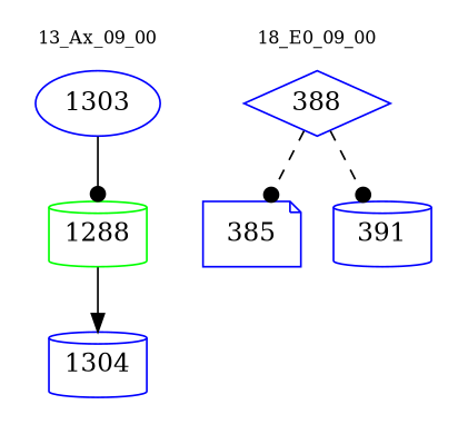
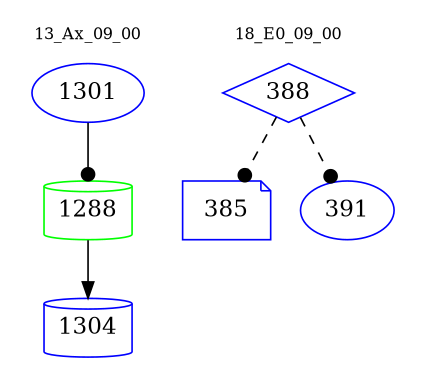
  digraph {
    node [color=blue shape=ellipse]
    edge [arrowhead=dot color=black style=solid]
-   n1 [label=1303]
+   n1 [label=1301]
    n2 [color=green label=1288 shape=cylinder]
    n3 [label=1304 shape=cylinder]
    n4 [label=388 shape=diamond]
    n5 [label=385 shape=note]
-   n6 [label=391 shape=cylinder]
+   n6 [label=391]
    subgraph cluster_1 {
      color=white
      fontsize=10
      label="13_Ax_09_00"
      n1
      n2
      n3
    }
    subgraph cluster_2 {
      color=white
      fontsize=10
      label="18_E0_09_00"
      n4
      n5
      n6
    }
    n1 -> n2
    n2 -> n3 [arrowhead=normal]
    n4 -> n5 [style=dashed]
    n4 -> n6 [style=dashed]
  }
